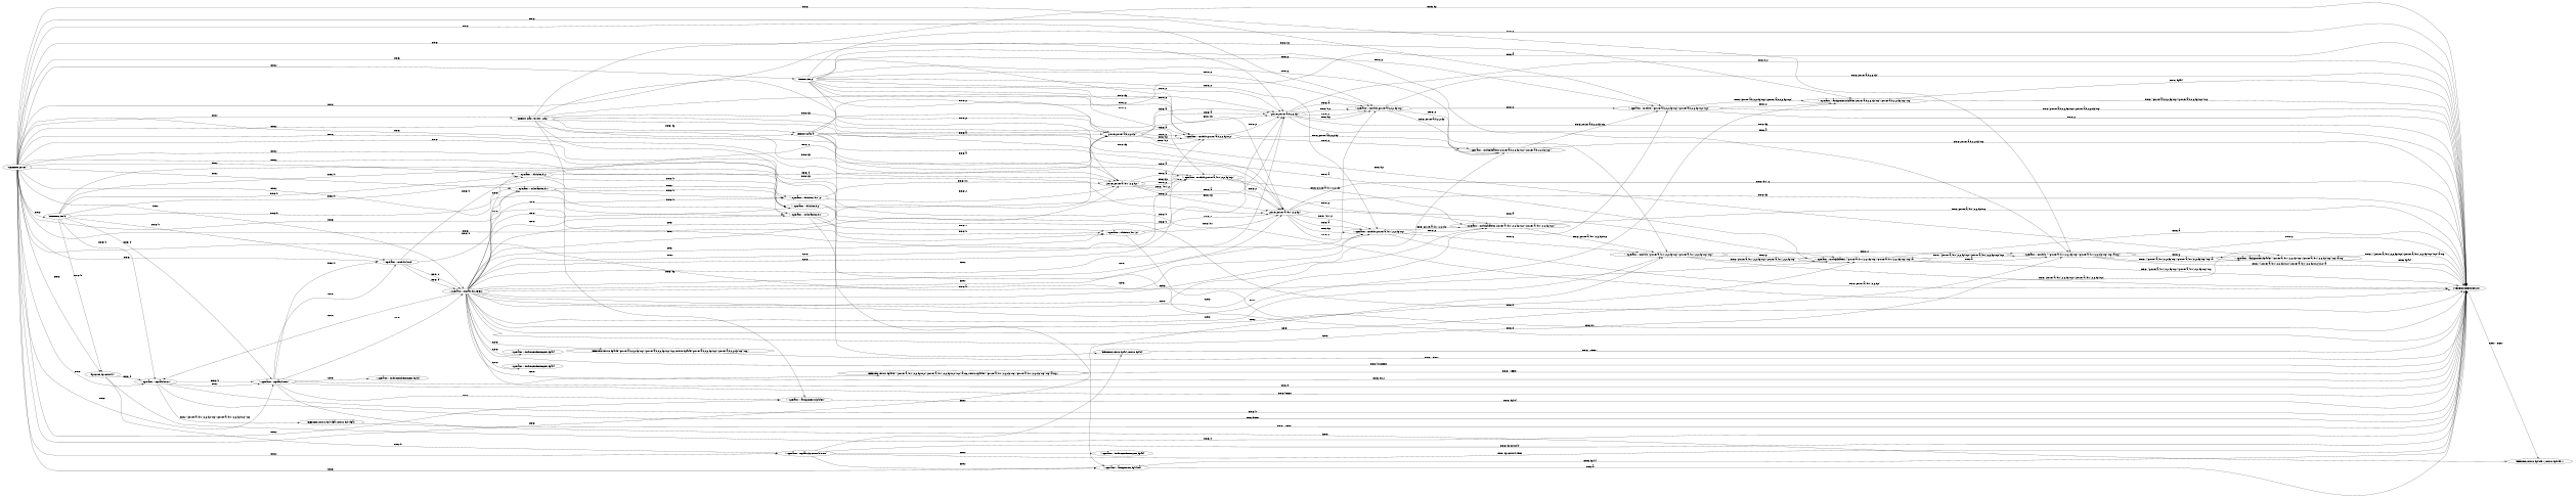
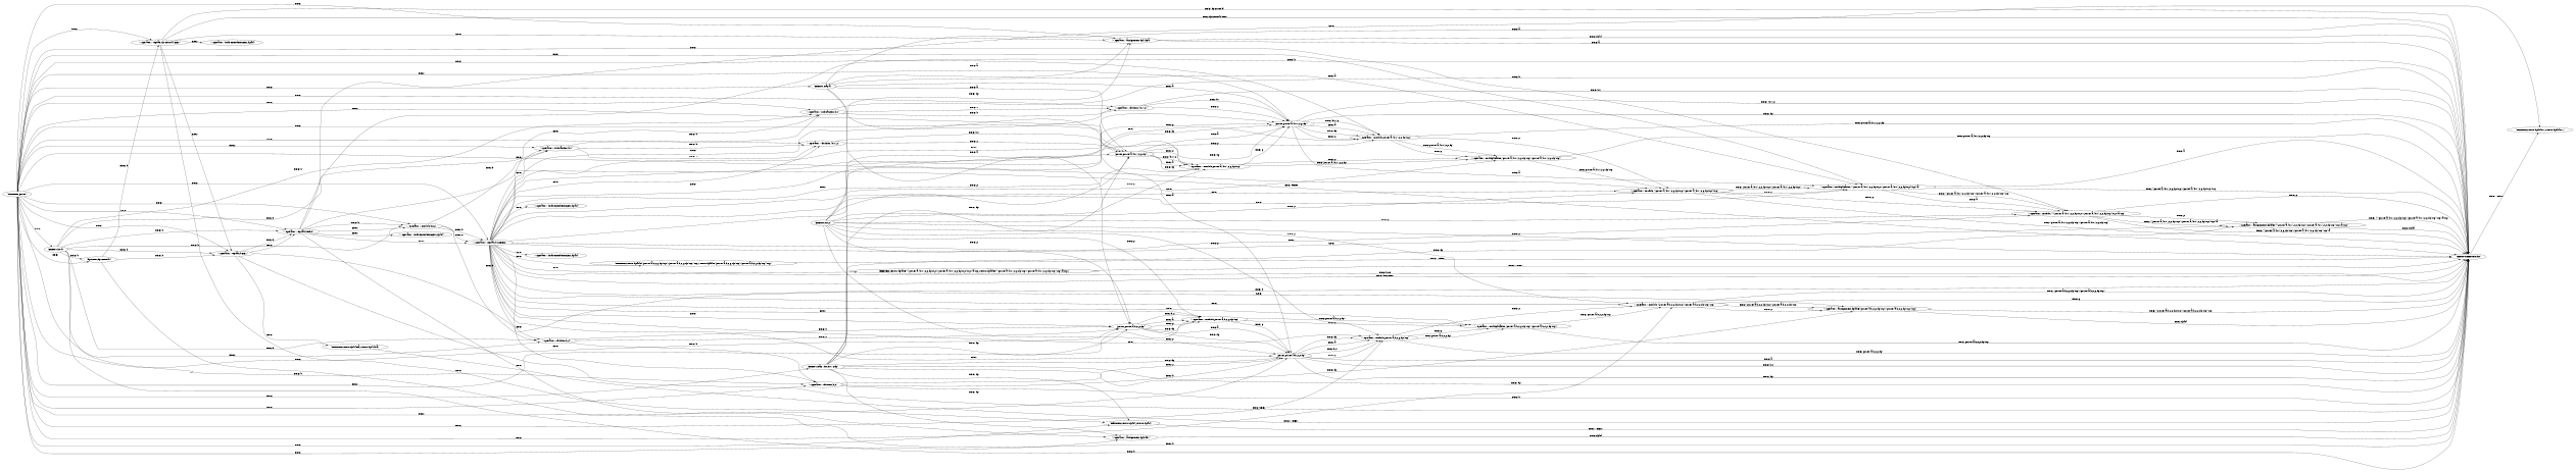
  digraph {
    rankdir=LR
    n1 [label="(METHOD,power)"]
    n2 [label="(PARAM,map a)"]
-   n3 [label="(METHOD,int b)"]
+   n3 [label="(PARAM,int b)"]
    n4 [label="(PARAM,int p)"]
    n5 [label="(PARAM,map<int,int>&dp)"]
    n6 [label="(<operator>.equals,dp.count(b)==0)"]
    n7 [label="(dp.count,dp.count(b))"]
    n8 [label="(<operator>.equals,b==1)"]
    n9 [label="(<operator>.assignment,dp[1]=a)"]
    n10 [label="(<operator>.equals,b==0)"]
    n11 [label="(<operator>.assignment,dp[0]=1)"]
    n12 [label="(<operator>.equals,b%2==0)"]
    n13 [label="(<operator>.modulo,b%2)"]
    n14 [label="(<operator>.modulo,((power(a,b/2,p,dp)%p)*(power(a,b/2,p,dp)%p))%p)"]
    n15 [label="(<operator>.modulo,((((power(a,(b-1)/2,p,dp)%p)*(power(a,(b-1)/2,p,dp)%p))%p)*a)%p)"]
    n16 [label="(<operator>.modulo,power(a,b/2,p,dp)%p)"]
    n17 [label="(<operator>.modulo,power(a,b/2,p,dp)%p)"]
    n18 [label="(<operator>.multiplication,(((power(a,(b-1)/2,p,dp)%p)*(power(a,(b-1)/2,p,dp)%p))%p)*a)"]
    n19 [label="(power,power(a,b/2,p,dp))"]
    n20 [label="(power,power(a,b/2,p,dp))"]
    n21 [label="(<operator>.modulo,((power(a,(b-1)/2,p,dp)%p)*(power(a,(b-1)/2,p,dp)%p))%p)"]
    n22 [label="(<operator>.division,b/2)"]
    n23 [label="(<operator>.division,b/2)"]
    n24 [label="(<operator>.modulo,power(a,(b-1)/2,p,dp)%p)"]
    n25 [label="(<operator>.modulo,power(a,(b-1)/2,p,dp)%p)"]
    n26 [label="(power,power(a,(b-1)/2,p,dp))"]
    n27 [label="(power,power(a,(b-1)/2,p,dp))"]
    n28 [label="(<operator>.division,(b-1)/2)"]
    n29 [label="(<operator>.division,(b-1)/2)"]
    n30 [label="(<operator>.subtraction,b-1)"]
    n31 [label="(<operator>.subtraction,b-1)"]
-   n32 [label="(METHOD_RETURN,int)"]
+   n32 [label="(PARAM_RETURN,int)"]
    n33 [label="(RETURN,return dp[b];,return dp[b];)"]
    n34 [label="(<operator>.assignment,dp[b]=((power(a,b/2,p,dp)%p)*(power(a,b/2,p,dp)%p))%p)"]
    n35 [label="(<operator>.assignment,dp[b]=((((power(a,(b-1)/2,p,dp)%p)*(power(a,(b-1)/2,p,dp)%p))%p)*a)%p)"]
    n36 [label="(<operator>.indirectIndexAccess,dp[b])"]
    n37 [label="(RETURN,return dp[1]=a;,return dp[1]=a;)"]
    n38 [label="(RETURN,return dp[0]=1;,return dp[0]=1;)"]
    n39 [label="(<operator>.indirectIndexAccess,dp[0])"]
    n40 [label="(RETURN,return dp[b]=((power(a,b/2,p,dp)%p)*(power(a,b/2,p,dp)%p))%p;,return dp[b]=((power(a,b/2,p,dp)%p)*(power(a,b/2,p,dp)%p))%p;)"]
    n41 [label="(RETURN,return dp[b]=((((power(a,(b-1)/2,p,dp)%p)*(power(a,(b-1)/2,p,dp)%p))%p)*a)%p;,return dp[b]=((((power(a,(b-1)/2,p,dp)%p)*(power(a,(b-1)/2,p,dp)%p))%p)*a)%p;)"]
    n42 [label="(<operator>.multiplication,(power(a,b/2,p,dp)%p)*(power(a,b/2,p,dp)%p))"]
    n43 [label="(<operator>.multiplication,(power(a,(b-1)/2,p,dp)%p)*(power(a,(b-1)/2,p,dp)%p))"]
    n44 [label="(<operator>.indirectIndexAccess,dp[b])"]
    n45 [label="(<operator>.indirectIndexAccess,dp[b])"]
    n1 -> n2 [label="DDG: "]
    n1 -> n3 [label="DDG: "]
-   n1 -> n4 [label="DDG: "]
+   n1 -> n33 [label="DDG: "]
    n1 -> n5 [label="DDG: "]
    n1 -> n6 [label="DDG: "]
    n1 -> n7 [label="DDG: "]
    n1 -> n8 [label="DDG: "]
    n1 -> n9 [label="DDG: "]
    n1 -> n10 [label="DDG: "]
    n1 -> n11 [label="DDG: "]
    n1 -> n12 [label="DDG: "]
    n1 -> n13 [label="DDG: "]
    n1 -> n14 [label="DDG: "]
    n1 -> n15 [label="DDG: "]
    n1 -> n16 [label="DDG: "]
    n1 -> n17 [label="DDG: "]
    n1 -> n18 [label="DDG: "]
    n1 -> n19 [label="DDG: "]
    n1 -> n20 [label="DDG: "]
    n1 -> n21 [label="DDG: "]
    n1 -> n22 [label="DDG: "]
    n1 -> n23 [label="DDG: "]
    n1 -> n24 [label="DDG: "]
    n1 -> n25 [label="DDG: "]
    n1 -> n26 [label="DDG: "]
    n1 -> n27 [label="DDG: "]
    n1 -> n28 [label="DDG: "]
    n1 -> n29 [label="DDG: "]
    n1 -> n30 [label="DDG: "]
    n1 -> n31 [label="DDG: "]
    n2 -> n9 [label="DDG: a"]
    n2 -> n18 [label="DDG: a"]
    n2 -> n19 [label="DDG: a"]
    n2 -> n20 [label="DDG: a"]
    n2 -> n26 [label="DDG: a"]
    n2 -> n27 [label="DDG: a"]
    n2 -> n32 [label="DDG: a"]
    n3 -> n7 [label="DDG: b"]
    n3 -> n8 [label="DDG: b"]
    n3 -> n10 [label="DDG: b"]
    n3 -> n13 [label="DDG: b"]
    n3 -> n22 [label="DDG: b"]
    n3 -> n23 [label="DDG: b"]
    n3 -> n30 [label="DDG: b"]
    n3 -> n31 [label="DDG: b"]
    n3 -> n32 [label="DDG: b"]
    n4 -> n14 [label="DDG: p"]
    n4 -> n15 [label="DDG: p"]
    n4 -> n16 [label="DDG: p"]
    n4 -> n17 [label="DDG: p"]
    n4 -> n19 [label="DDG: p"]
    n4 -> n20 [label="DDG: p"]
    n4 -> n21 [label="DDG: p"]
    n4 -> n24 [label="DDG: p"]
    n4 -> n25 [label="DDG: p"]
    n4 -> n26 [label="DDG: p"]
    n4 -> n27 [label="DDG: p"]
    n4 -> n32 [label="DDG: p"]
-   n5 -> n2 [label="DDG: dp"]
+   n5 -> n9 [label="DDG: dp"]
    n5 -> n11 [label="DDG: dp"]
    n5 -> n19 [label="DDG: dp"]
    n5 -> n20 [label="DDG: dp"]
    n5 -> n26 [label="DDG: dp"]
    n5 -> n27 [label="DDG: dp"]
    n5 -> n32 [label="DDG: dp"]
    n5 -> n33 [label="DDG: dp"]
    n5 -> n34 [label="DDG: dp"]
    n5 -> n35 [label="DDG: dp"]
-   n12 -> n8 [label="CDG: "]
+   n6 -> n8 [label="CDG: "]
    n6 -> n9 [label="CDG: "]
    n6 -> n32 [label="DDG: dp.count(b)"]
    n6 -> n32 [label="DDG: dp.count(b)==0"]
    n6 -> n33 [label="CDG: "]
    n6 -> n36 [label="CDG: "]
    n7 -> n6 [label="DDG: b"]
    n7 -> n8 [label="DDG: b"]
    n7 -> n32 [label="DDG: b"]
    n8 -> n10 [label="DDG: b"]
    n8 -> n10 [label="CDG: "]
    n8 -> n32 [label="DDG: b"]
    n8 -> n32 [label="DDG: b==1"]
-   n8 -> n37 [label="DDG: ((power(a,(b-1)/2,p,dp)%p)*(power(a,(b-1)/2,p,dp)%p))%p"]
+   n8 -> n37 [label="CDG: "]
    n9 -> n32 [label="DDG: dp[1]"]
    n9 -> n32 [label="DDG: a"]
    n10 -> n11 [label="CDG: "]
    n10 -> n12 [label="CDG: "]
    n10 -> n13 [label="DDG: b"]
    n10 -> n13 [label="CDG: "]
    n10 -> n32 [label="DDG: b"]
    n10 -> n32 [label="DDG: b==0"]
    n10 -> n38 [label="CDG: "]
    n10 -> n39 [label="CDG: "]
    n11 -> n32 [label="DDG: dp[0]"]
    n12 -> n14 [label="CDG: "]
    n12 -> n15 [label="CDG: "]
    n12 -> n16 [label="CDG: "]
    n12 -> n17 [label="CDG: "]
    n12 -> n18 [label="CDG: "]
    n12 -> n19 [label="CDG: "]
    n12 -> n20 [label="CDG: "]
    n12 -> n21 [label="CDG: "]
    n12 -> n22 [label="CDG: "]
    n12 -> n23 [label="CDG: "]
    n12 -> n24 [label="CDG: "]
    n12 -> n25 [label="CDG: "]
    n12 -> n26 [label="CDG: "]
    n12 -> n27 [label="CDG: "]
    n12 -> n28 [label="CDG: "]
    n12 -> n29 [label="CDG: "]
    n12 -> n30 [label="CDG: "]
    n12 -> n31 [label="CDG: "]
    n12 -> n32 [label="DDG: b%2"]
    n12 -> n32 [label="DDG: b%2==0"]
    n12 -> n34 [label="CDG: "]
    n12 -> n35 [label="CDG: "]
    n12 -> n40 [label="CDG: "]
    n12 -> n41 [label="CDG: "]
    n12 -> n42 [label="CDG: "]
    n12 -> n43 [label="CDG: "]
    n12 -> n44 [label="CDG: "]
    n12 -> n45 [label="CDG: "]
    n13 -> n12 [label="DDG: b"]
    n13 -> n12 [label="DDG: 2"]
    n13 -> n22 [label="DDG: b"]
    n13 -> n30 [label="DDG: b"]
    n14 -> n32 [label="DDG: (power(a,b/2,p,dp)%p)*(power(a,b/2,p,dp)%p)"]
    n14 -> n32 [label="DDG: p"]
    n14 -> n34 [label="DDG: (power(a,b/2,p,dp)%p)*(power(a,b/2,p,dp)%p)"]
    n14 -> n34 [label="DDG: p"]
    n15 -> n32 [label="DDG: (((power(a,(b-1)/2,p,dp)%p)*(power(a,(b-1)/2,p,dp)%p))%p)*a"]
    n15 -> n32 [label="DDG: p"]
    n15 -> n35 [label="DDG: (((power(a,(b-1)/2,p,dp)%p)*(power(a,(b-1)/2,p,dp)%p))%p)*a"]
    n15 -> n35 [label="DDG: p"]
    n16 -> n20 [label="DDG: p"]
    n16 -> n42 [label="DDG: power(a,b/2,p,dp)"]
    n16 -> n42 [label="DDG: p"]
    n17 -> n14 [label="DDG: p"]
    n17 -> n32 [label="DDG: power(a,b/2,p,dp)"]
    n17 -> n42 [label="DDG: power(a,b/2,p,dp)"]
    n17 -> n42 [label="DDG: p"]
    n18 -> n15 [label="DDG: a"]
    n18 -> n15 [label="DDG: ((power(a,(b-1)/2,p,dp)%p)*(power(a,(b-1)/2,p,dp)%p))%p"]
    n18 -> n32 [label="DDG: ((power(a,(b-1)/2,p,dp)%p)*(power(a,(b-1)/2,p,dp)%p))%p"]
    n18 -> n32 [label="DDG: a"]
    n19 -> n16 [label="DDG: dp"]
    n19 -> n16 [label="DDG: b/2"]
    n19 -> n16 [label="DDG: a"]
    n19 -> n16 [label="DDG: p"]
    n19 -> n20 [label="DDG: a"]
    n19 -> n20 [label="DDG: dp"]
    n20 -> n17 [label="DDG: a"]
    n20 -> n17 [label="DDG: b/2"]
    n20 -> n17 [label="DDG: p"]
    n20 -> n17 [label="DDG: dp"]
    n20 -> n32 [label="DDG: a"]
    n20 -> n32 [label="DDG: b/2"]
    n20 -> n32 [label="DDG: dp"]
    n21 -> n15 [label="DDG: p"]
    n21 -> n18 [label="DDG: p"]
    n21 -> n18 [label="DDG: (power(a,(b-1)/2,p,dp)%p)*(power(a,(b-1)/2,p,dp)%p)"]
    n21 -> n32 [label="DDG: (power(a,(b-1)/2,p,dp)%p)*(power(a,(b-1)/2,p,dp)%p)"]
    n22 -> n19 [label="DDG: b"]
    n22 -> n19 [label="DDG: 2"]
    n22 -> n23 [label="DDG: b"]
    n23 -> n20 [label="DDG: 2"]
    n23 -> n20 [label="DDG: b"]
    n23 -> n32 [label="DDG: b"]
    n24 -> n27 [label="DDG: p"]
    n24 -> n43 [label="DDG: power(a,(b-1)/2,p,dp)"]
    n24 -> n43 [label="DDG: p"]
    n25 -> n21 [label="DDG: p"]
    n25 -> n32 [label="DDG: power(a,(b-1)/2,p,dp)"]
    n25 -> n43 [label="DDG: p"]
    n25 -> n43 [label="DDG: power(a,(b-1)/2,p,dp)"]
    n26 -> n24 [label="DDG: p"]
    n26 -> n24 [label="DDG: (b-1)/2"]
    n26 -> n24 [label="DDG: a"]
    n26 -> n24 [label="DDG: dp"]
    n26 -> n27 [label="DDG: a"]
    n26 -> n27 [label="DDG: dp"]
    n27 -> n18 [label="DDG: a"]
    n27 -> n25 [label="DDG: (b-1)/2"]
    n27 -> n25 [label="DDG: a"]
    n27 -> n25 [label="DDG: dp"]
    n27 -> n25 [label="DDG: p"]
    n27 -> n32 [label="DDG: (b-1)/2"]
    n27 -> n32 [label="DDG: dp"]
    n28 -> n26 [label="DDG: 2"]
    n28 -> n26 [label="DDG: b-1"]
    n29 -> n27 [label="DDG: b-1"]
    n29 -> n27 [label="DDG: 2"]
    n29 -> n32 [label="DDG: b-1"]
    n30 -> n28 [label="DDG: b"]
    n30 -> n28 [label="DDG: 1"]
    n30 -> n31 [label="DDG: b"]
    n31 -> n29 [label="DDG: b"]
    n31 -> n29 [label="DDG: 1"]
    n31 -> n32 [label="DDG: b"]
    n32 -> n38 [label="DDG: <RET>"]
    n33 -> n32 [label="DDG: <RET>"]
    n34 -> n32 [label="DDG: dp[b]"]
    n34 -> n32 [label="DDG: ((power(a,b/2,p,dp)%p)*(power(a,b/2,p,dp)%p))%p"]
    n35 -> n32 [label="DDG: dp[b]"]
    n35 -> n32 [label="DDG: ((((power(a,(b-1)/2,p,dp)%p)*(power(a,(b-1)/2,p,dp)%p))%p)*a)%p"]
    n37 -> n32 [label="DDG: <RET>"]
    n40 -> n32 [label="DDG: <RET>"]
    n41 -> n32 [label="DDG: <RET>"]
    n42 -> n14 [label="DDG: power(a,b/2,p,dp)%p"]
    n42 -> n32 [label="DDG: power(a,b/2,p,dp)%p"]
    n43 -> n21 [label="DDG: power(a,(b-1)/2,p,dp)%p"]
    n43 -> n32 [label="DDG: power(a,(b-1)/2,p,dp)%p"]
  }
